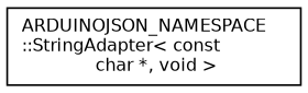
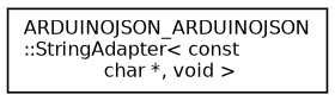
  digraph {
    rankdir=LR
-   n1 [color=black fillcolor=white fontname=Helvetica fontsize=10 height=0.2 label="ARDUINOJSON_NAMESPACE\l::StringAdapter\< const\l char *, void \>" shape=record style=filled width=0.4]
+   n1 [color=black fillcolor=white fontname=Helvetica fontsize=10 height=0.2 label="ARDUINOJSON_ARDUINOJSON\l::StringAdapter\< const\l char *, void \>" shape=record style=filled width=0.4]
  }
